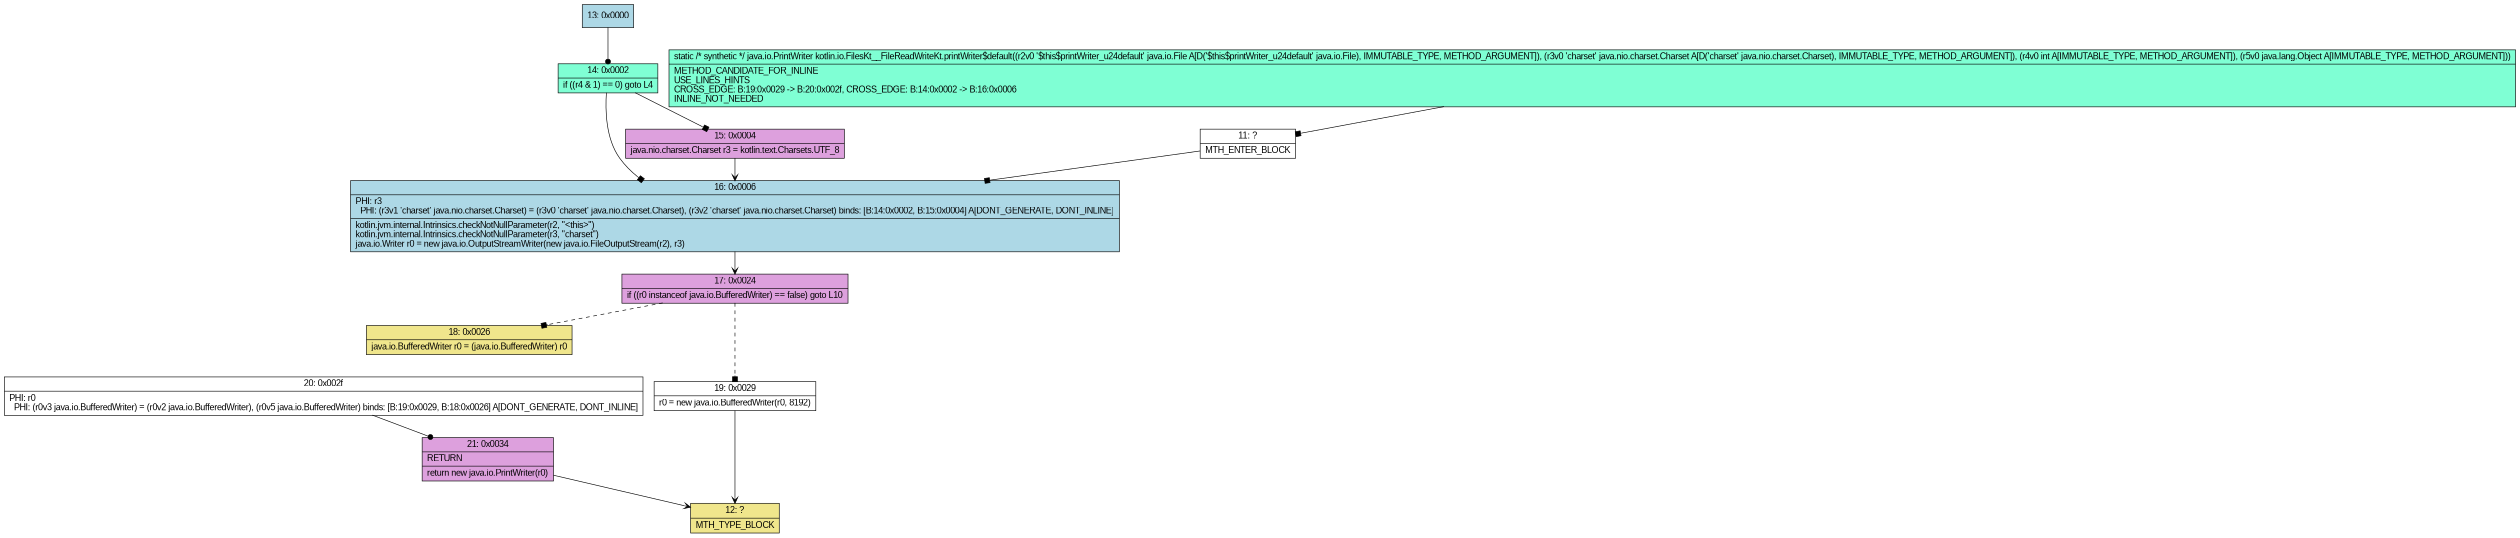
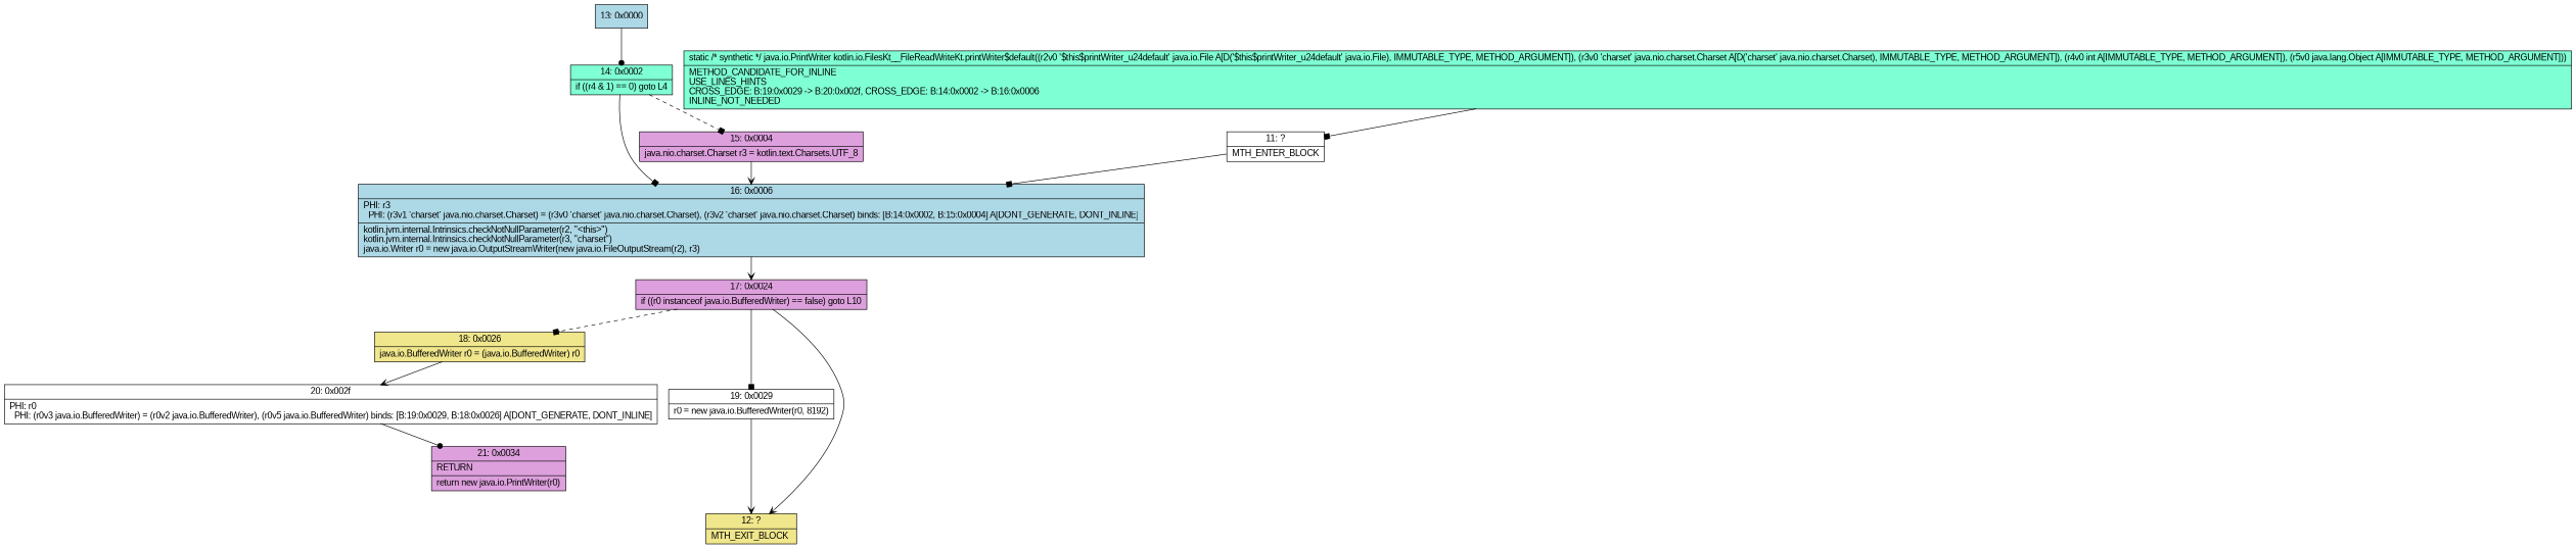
  digraph {
    fontname="Liberation Sans"
    node [fillcolor=white fontname="Liberation Sans" shape=record style=filled]
    edge [arrowhead=box fontname="Liberation Sans"]
    n1 [label="{11\:\ ?|MTH_ENTER_BLOCK\l}"]
    n2 [fillcolor=lightblue label="{16\:\ 0x0006|PHI: r3 \l  PHI: (r3v1 'charset' java.nio.charset.Charset) = (r3v0 'charset' java.nio.charset.Charset), (r3v2 'charset' java.nio.charset.Charset) binds: [B:14:0x0002, B:15:0x0004] A[DONT_GENERATE, DONT_INLINE]\l|kotlin.jvm.internal.Intrinsics.checkNotNullParameter(r2, \"\<this\>\")\lkotlin.jvm.internal.Intrinsics.checkNotNullParameter(r3, \"charset\")\ljava.io.Writer r0 = new java.io.OutputStreamWriter(new java.io.FileOutputStream(r2), r3)\l}"]
    n3 [fillcolor=lightblue label="{13\:\ 0x0000}"]
    n4 [fillcolor=aquamarine label="{14\:\ 0x0002|if ((r4 & 1) == 0) goto L4\l}"]
    n5 [fillcolor=plum label="{15\:\ 0x0004|java.nio.charset.Charset r3 = kotlin.text.Charsets.UTF_8\l}"]
    n6 [fillcolor=plum label="{17\:\ 0x0024|if ((r0 instanceof java.io.BufferedWriter) == false) goto L10\l}"]
    n7 [fillcolor=khaki label="{18\:\ 0x0026|java.io.BufferedWriter r0 = (java.io.BufferedWriter) r0\l}"]
    n8 [label="{19\:\ 0x0029|r0 = new java.io.BufferedWriter(r0, 8192)\l}"]
    n9 [label="{20\:\ 0x002f|PHI: r0 \l  PHI: (r0v3 java.io.BufferedWriter) = (r0v2 java.io.BufferedWriter), (r0v5 java.io.BufferedWriter) binds: [B:19:0x0029, B:18:0x0026] A[DONT_GENERATE, DONT_INLINE]\l}"]
-   n10 [fillcolor=khaki label="{12\:\ ?|MTH_TYPE_BLOCK\l}"]
+   n10 [fillcolor=khaki label="{12\:\ ?|MTH_EXIT_BLOCK\l}"]
    n11 [fillcolor=plum label="{21\:\ 0x0034|RETURN\l|return new java.io.PrintWriter(r0)\l}"]
    n12 [fillcolor=aquamarine label="{static \/* synthetic *\/ java.io.PrintWriter kotlin.io.FilesKt__FileReadWriteKt.printWriter$default((r2v0 '$this$printWriter_u24default' java.io.File A[D('$this$printWriter_u24default' java.io.File), IMMUTABLE_TYPE, METHOD_ARGUMENT]), (r3v0 'charset' java.nio.charset.Charset A[D('charset' java.nio.charset.Charset), IMMUTABLE_TYPE, METHOD_ARGUMENT]), (r4v0 int A[IMMUTABLE_TYPE, METHOD_ARGUMENT]), (r5v0 java.lang.Object A[IMMUTABLE_TYPE, METHOD_ARGUMENT]))  | METHOD_CANDIDATE_FOR_INLINE\lUSE_LINES_HINTS\lCROSS_EDGE: B:19:0x0029 \-\> B:20:0x002f, CROSS_EDGE: B:14:0x0002 \-\> B:16:0x0006\lINLINE_NOT_NEEDED\l}"]
    n1 -> n2
    n2 -> n6 [arrowhead=vee]
    n3 -> n4 [arrowhead=dot]
    n4 -> n2
-   n4 -> n5 [style=solid]
+   n4 -> n5 [style=dashed]
    n5 -> n2 [arrowhead=vee]
    n6 -> n7 [style=dashed]
-   n6 -> n8 [style=dashed]
+   n6 -> n8
+   n7 -> n9 [arrowhead=vee]
    n8 -> n10 [arrowhead=vee]
    n9 -> n11 [arrowhead=dot]
-   n11 -> n10 [arrowhead=vee]
+   n6 -> n10 [arrowhead=vee]
    n12 -> n1
  }
